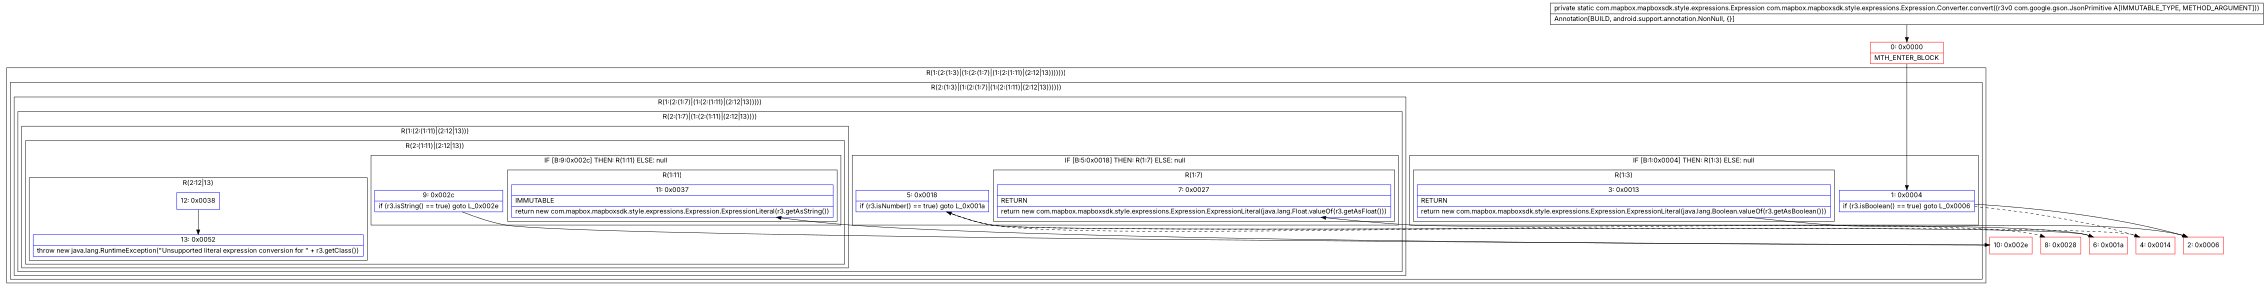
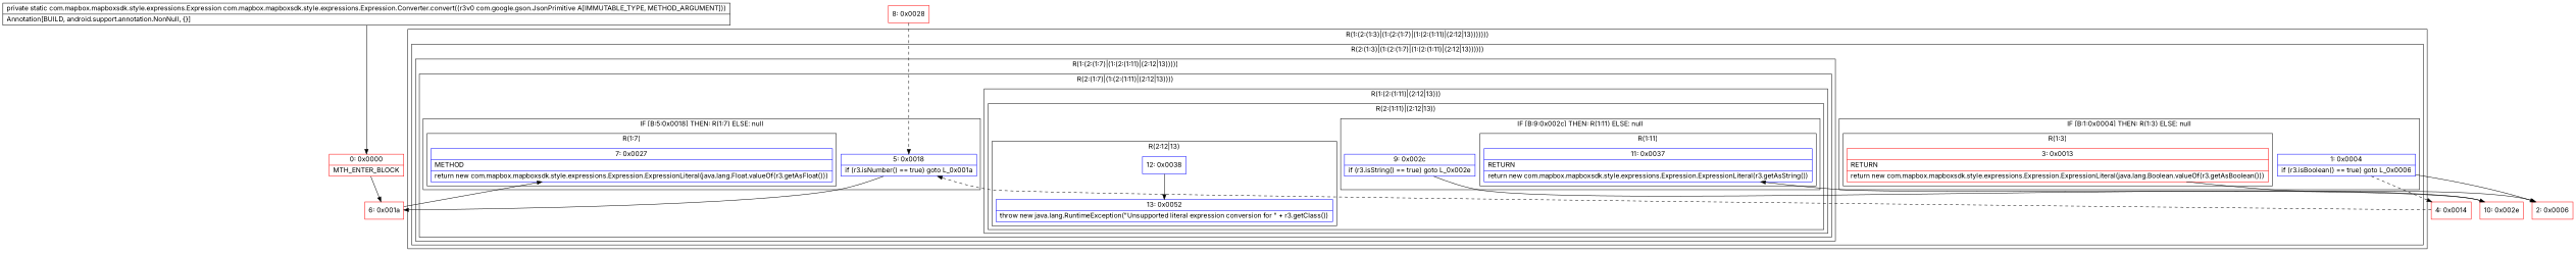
  digraph {
    fontname=Inter
    node [color=blue fontname=Inter shape=record]
    edge [fontname=Inter]
-   n1 [label="{3\:\ 0x0013|RETURN\l|return new com.mapbox.mapboxsdk.style.expressions.Expression.ExpressionLiteral(java.lang.Boolean.valueOf(r3.getAsBoolean()))\l}"]
+   n1 [color=red label="{3\:\ 0x0013|RETURN\l|return new com.mapbox.mapboxsdk.style.expressions.Expression.ExpressionLiteral(java.lang.Boolean.valueOf(r3.getAsBoolean()))\l}"]
    n2 [label="{1\:\ 0x0004|if (r3.isBoolean() == true) goto L_0x0006\l}"]
-   n3 [label="{7\:\ 0x0027|RETURN\l|return new com.mapbox.mapboxsdk.style.expressions.Expression.ExpressionLiteral(java.lang.Float.valueOf(r3.getAsFloat()))\l}"]
+   n3 [label="{7\:\ 0x0027|METHOD\l|return new com.mapbox.mapboxsdk.style.expressions.Expression.ExpressionLiteral(java.lang.Float.valueOf(r3.getAsFloat()))\l}"]
    n4 [label="{5\:\ 0x0018|if (r3.isNumber() == true) goto L_0x001a\l}"]
-   n5 [label="{11\:\ 0x0037|IMMUTABLE\l|return new com.mapbox.mapboxsdk.style.expressions.Expression.ExpressionLiteral(r3.getAsString())\l}"]
+   n5 [label="{11\:\ 0x0037|RETURN\l|return new com.mapbox.mapboxsdk.style.expressions.Expression.ExpressionLiteral(r3.getAsString())\l}"]
    n6 [label="{9\:\ 0x002c|if (r3.isString() == true) goto L_0x002e\l}"]
    n7 [label="{12\:\ 0x0038}"]
    n8 [label="{13\:\ 0x0052|throw new java.lang.RuntimeException(\"Unsupported literal expression conversion for \" + r3.getClass())\l}"]
    n9 [color=red label="{2\:\ 0x0006}"]
    n10 [color=red label="{4\:\ 0x0014}"]
    n11 [color=red label="{6\:\ 0x001a}"]
    n12 [color=red label="{8\:\ 0x0028}"]
    n13 [color=red label="{10\:\ 0x002e}"]
    n14 [color=red label="{0\:\ 0x0000|MTH_ENTER_BLOCK\l}"]
    n15 [label="{private static com.mapbox.mapboxsdk.style.expressions.Expression com.mapbox.mapboxsdk.style.expressions.Expression.Converter.convert((r3v0 com.google.gson.JsonPrimitive A[IMMUTABLE_TYPE, METHOD_ARGUMENT]))  | Annotation[BUILD, android.support.annotation.NonNull, \{\}]\l}" color=""]
    subgraph cluster_1 {
      label="R(1:(2:(1:3)|(1:(2:(1:7)|(1:(2:(1:11)|(2:12|13)))))))"
      subgraph cluster_2 {
        label="R(2:(1:3)|(1:(2:(1:7)|(1:(2:(1:11)|(2:12|13))))))"
        subgraph cluster_3 {
          label="IF [B:1:0x0004] THEN: R(1:3) ELSE: null"
          n2
          subgraph cluster_4 {
            label="R(1:3)"
            n1
          }
        }
        subgraph cluster_5 {
          label="R(1:(2:(1:7)|(1:(2:(1:11)|(2:12|13)))))"
          subgraph cluster_6 {
            label="R(2:(1:7)|(1:(2:(1:11)|(2:12|13))))"
            subgraph cluster_7 {
              label="IF [B:5:0x0018] THEN: R(1:7) ELSE: null"
              n4
              subgraph cluster_8 {
                label="R(1:7)"
                n3
              }
            }
            subgraph cluster_9 {
              label="R(1:(2:(1:11)|(2:12|13)))"
              subgraph cluster_10 {
                label="R(2:(1:11)|(2:12|13))"
                subgraph cluster_11 {
                  label="IF [B:9:0x002c] THEN: R(1:11) ELSE: null"
                  n6
                  subgraph cluster_12 {
                    label="R(1:11)"
                    n5
                  }
                }
                subgraph cluster_13 {
                  label="R(2:12|13)"
                  n7
                  n8
                }
              }
            }
          }
        }
      }
    }
    n1 -> n9
    n2 -> n9
    n2 -> n10 [style=dashed]
    n4 -> n11
-   n4 -> n12 [style=dashed]
+   n12 -> n4 [style=dashed]
    n6 -> n13
    n7 -> n8
    n10 -> n4 [style=dashed]
    n11 -> n3
    n13 -> n5
-   n14 -> n2
+   n14 -> n11
    n15 -> n14
  }
